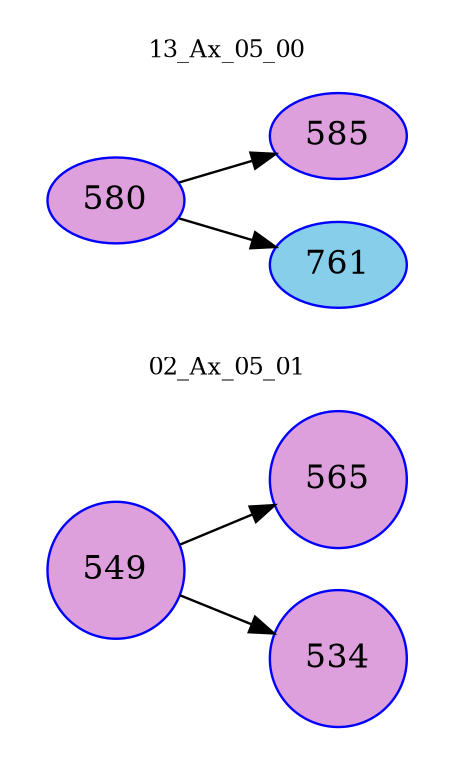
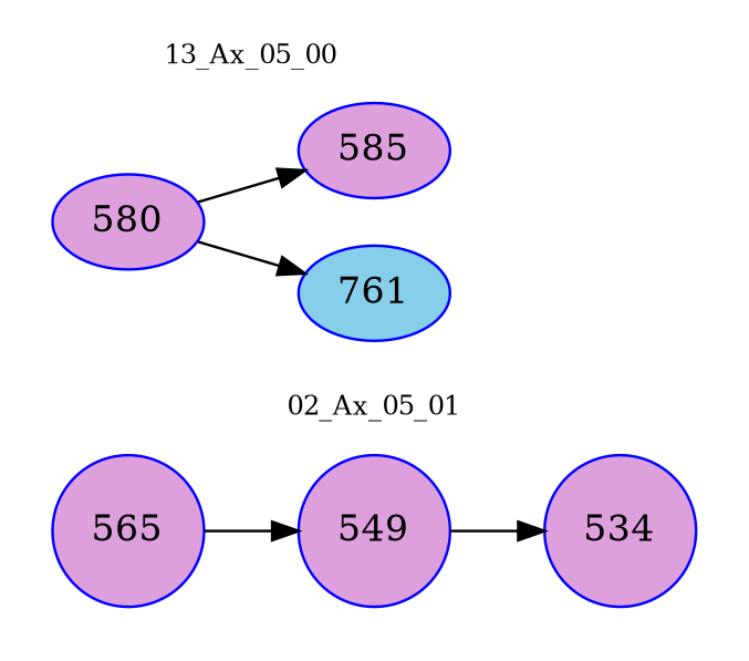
  digraph {
    rankdir=LR
    node [color=blue fillcolor=plum shape=circle style=filled]
    edge [color=black]
    n1 [label=549]
    n2 [label=534]
    n3 [label=565]
    n4 [label=580 shape=ellipse]
    n5 [fillcolor=skyblue label=761 shape=ellipse]
    n6 [label=585 shape=ellipse]
    subgraph cluster_1 {
      color=white
      fontsize=10
      label="02_Ax_05_01"
      n1
      n2
      n3
    }
    subgraph cluster_2 {
      color=white
      fontsize=10
      label="13_Ax_05_00"
      n4
      n5
      n6
    }
    n1 -> n2
-   n1 -> n3
+   n3 -> n1
    n4 -> n5
    n4 -> n6
  }
